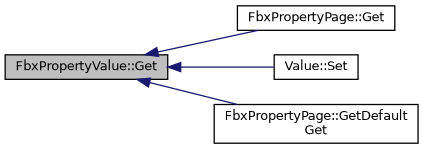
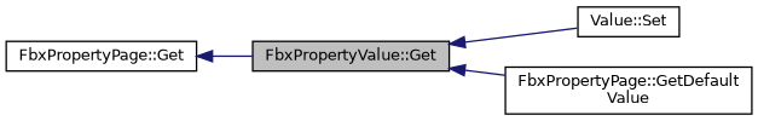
  digraph {
    rankdir=LR
    node [color=black fillcolor=white fontname=Helvetica fontsize=10 shape=record style=filled]
    edge [color=midnightblue dir=back fontname=Helvetica fontsize=10 labelfontname=Helvetica labelfontsize=10 style=solid]
    n1 [fillcolor=grey75 fontcolor=black height=0.2 label="FbxPropertyValue::Get" width=0.4]
    n2 [height=0.2 label="FbxPropertyPage::Get" width=0.4]
    n3 [height=0.2 label="Value::Set" width=0.4]
-   n4 [height=0.2 label="FbxPropertyPage::GetDefault\lGet" width=0.4]
-   n1 -> n2
+   n4 [height=0.2 label="FbxPropertyPage::GetDefault\lValue" width=0.4]
+   n2 -> n1
    n1 -> n3
    n1 -> n4
  }
